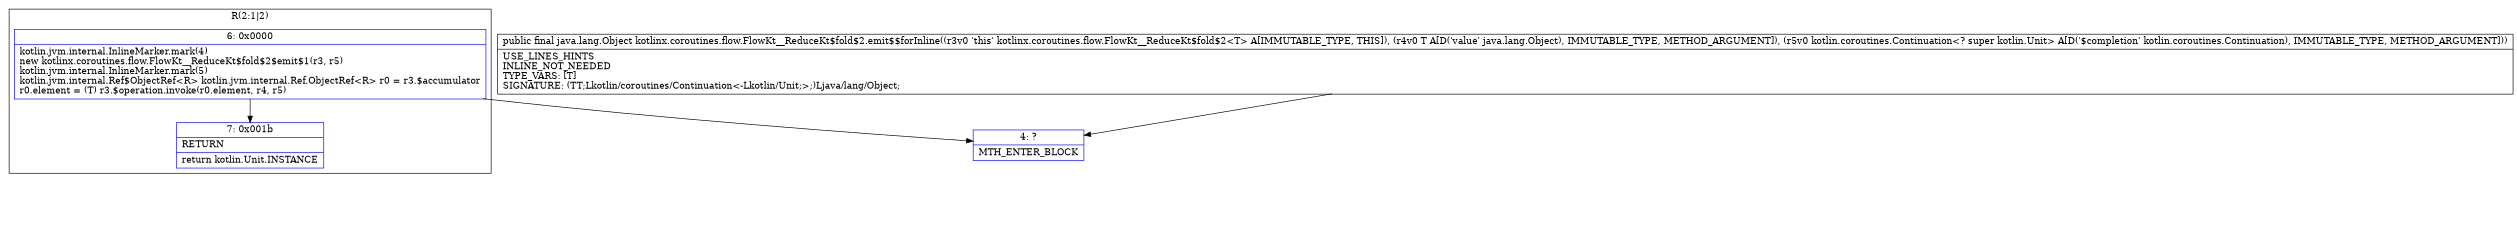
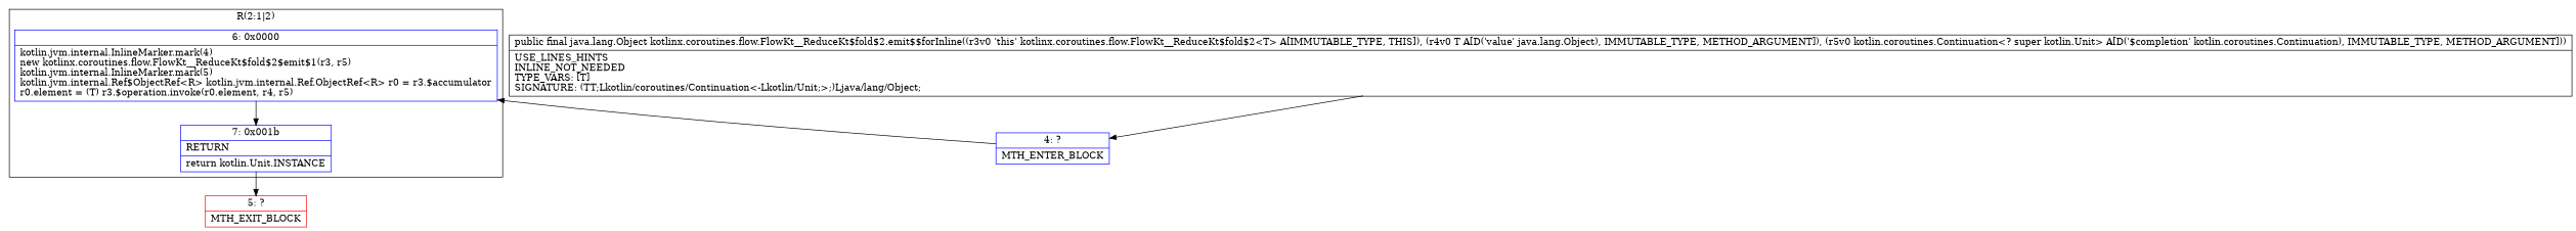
  digraph {
    node [color=blue shape=record]
    n1 [label="{6\:\ 0x0000|kotlin.jvm.internal.InlineMarker.mark(4)\lnew kotlinx.coroutines.flow.FlowKt__ReduceKt$fold$2$emit$1(r3, r5)\lkotlin.jvm.internal.InlineMarker.mark(5)\lkotlin.jvm.internal.Ref$ObjectRef\<R\> kotlin.jvm.internal.Ref.ObjectRef\<R\> r0 = r3.$accumulator\lr0.element = (T) r3.$operation.invoke(r0.element, r4, r5)\l}"]
    n2 [label="{7\:\ 0x001b|RETURN\l|return kotlin.Unit.INSTANCE\l}"]
+   n3 [color=red label="{5\:\ ?|MTH_EXIT_BLOCK\l}"]
    n4 [label="{4\:\ ?|MTH_ENTER_BLOCK\l}"]
    n5 [label="{public final java.lang.Object kotlinx.coroutines.flow.FlowKt__ReduceKt$fold$2.emit$$forInline((r3v0 'this' kotlinx.coroutines.flow.FlowKt__ReduceKt$fold$2\<T\> A[IMMUTABLE_TYPE, THIS]), (r4v0 T A[D('value' java.lang.Object), IMMUTABLE_TYPE, METHOD_ARGUMENT]), (r5v0 kotlin.coroutines.Continuation\<? super kotlin.Unit\> A[D('$completion' kotlin.coroutines.Continuation), IMMUTABLE_TYPE, METHOD_ARGUMENT]))  | USE_LINES_HINTS\lINLINE_NOT_NEEDED\lTYPE_VARS: [T]\lSIGNATURE: (TT;Lkotlin\/coroutines\/Continuation\<\-Lkotlin\/Unit;\>;)Ljava\/lang\/Object;\l}" color=""]
    subgraph cluster_1 {
      label="R(2:1|2)"
      n1
      n2
    }
    n1 -> n2
-   n1 -> n4
+   n2 -> n3
+   n4 -> n1
    n5 -> n4
  }
